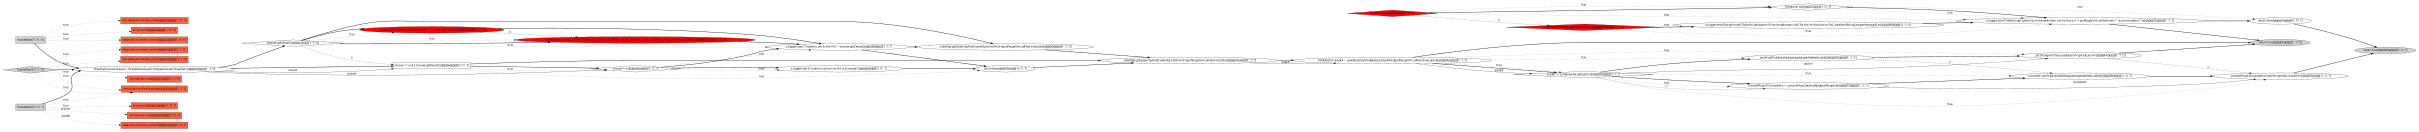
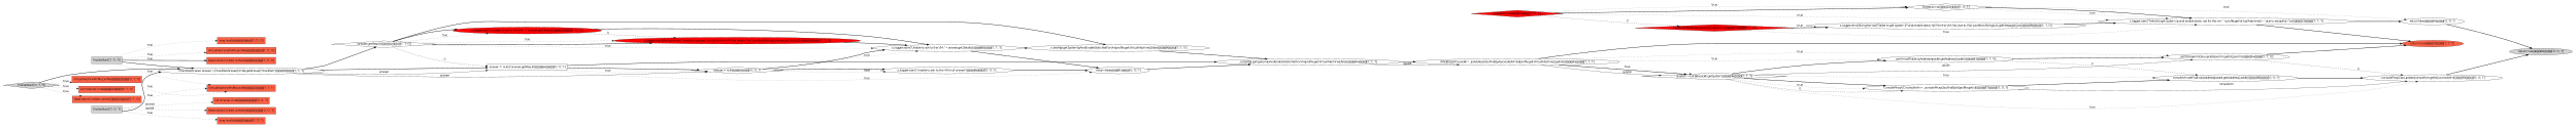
  digraph {
    fontname=Montserrat
    rankdir=LR
    node [fillcolor=white fontname=Montserrat shape=ellipse style=filled]
    edge [fontname=Montserrat style=bold]
    n1 [fillcolor=tomato label="VirtualMachineProfile profile@@@2@@@['1', '0', '0']" shape=box]
    n2 [label="s_logger.warn(\"Failed to get system ip and enable static nat for the vm \" + profile.getVirtualMachine() + \" due to exception \",ex)@@@23@@@['1', '1', '1']"]
    n3 [label="return false@@@24@@@['0', '0', '1']"]
-   n4 [fillcolor=lightgray label="return true@@@21@@@['1', '1', '0']"]
+   n4 [fillcolor=tomato label="return true@@@21@@@['1', '1', '0']"]
    n5 [fillcolor=lightgray label="return true@@@26@@@['0', '0', '1']"]
    n6 [fillcolor=tomato label="Commands cmds@@@2@@@['0', '1', '0']" shape=box]
    n7 [label="Exception ex@@@22@@@['1', '0', '1']" shape=diamond]
    n8 [label="s_logger.warn(\"Unable to ssh to the VM: \" + answer.getDetails())@@@6@@@['1', '1', '1']"]
    n9 [label="_rulesMgr.getSystemIpAndEnableStaticNatForVm(profile.getVirtualMachine(),false)@@@9@@@['1', '1', '0']"]
    n10 [label="return false@@@11@@@['0', '0', '1']"]
    n11 [label="_rulesMgr.getSystemIpAndEnableStaticNatForVm(profile.getVirtualMachine(),false)@@@14@@@['1', '1', '1']"]
    n12 [label="CheckSshAnswer answer = (CheckSshAnswer)cmds.getAnswer(\"checkSsh\")@@@3@@@['1', '1', '1']"]
    n13 [label="answer != null@@@5@@@['0', '0', '1']" shape=diamond]
    n14 [label="answer == null || !answer.getResult()@@@4@@@['0', '0', '1']" shape=box]
    n15 [label="!answer.getResult()@@@4@@@['1', '1', '0']" shape=diamond]
    n16 [label="s_logger.warn(\"Unable to ssh to the VM: null answer\")@@@9@@@['0', '0', '1']"]
    n17 [fillcolor=red label="s_logger.warn(\"Unable to ssh to the VM: \" + answer.getDetails())@@@5@@@['1', '0', '0']"]
    n18 [fillcolor=red label="s_logger.warn(String.format(\"Unable to connect via SSH to the VM (%s( due to (%s( \",profile.toString(),answer.getDetails()))@@@5@@@['0', '1', '0']"]
    n19 [fillcolor=tomato label="VirtualMachineProfile profile@@@2@@@['1', '1', '1']" shape=box]
    n20 [fillcolor=lightgray label="finalizeStart['1', '0', '0']" shape=box]
    n21 [fillcolor=tomato label="long hostId@@@2@@@['1', '0', '0']" shape=box]
    n22 [fillcolor=tomato label="ReservationContext context@@@2@@@['1', '0', '0']" shape=box]
    n23 [label="IPAddressVO ipaddr = _ipAddressDao.findByAssociatedVmId(profile.getVirtualMachine().getId())@@@15@@@['1', '1', '1']"]
    n24 [fillcolor=tomato label="Commands cmds@@@2@@@['0', '0', '1']" shape=box]
    n25 [fillcolor=lightgray label="finalizeStart['0', '1', '0']" shape=diamond]
    n26 [fillcolor=tomato label="ReservationContext context@@@2@@@['0', '1', '0']" shape=box]
    n27 [fillcolor=tomato label="VirtualMachineProfile profile@@@2@@@['0', '1', '0']" shape=box]
    n28 [label="_secStorageVmDao.update(secVm.getId(),secVm)@@@14@@@['1', '1', '0']"]
    n29 [label="ipaddr != null && ipaddr.getSystem()@@@16@@@['1', '1', '1']" shape=diamond]
    n30 [label="secVm.setPublicIpAddress(ipaddr.getAddress().addr())@@@13@@@['1', '1', '0']"]
    n31 [label="_consoleProxyDao.update(consoleVm.getId(),consoleVm)@@@19@@@['0', '0', '1']"]
    n32 [label="consoleVm.setPublicIpAddress(ipaddr.getAddress().addr())@@@18@@@['0', '0', '1']"]
    n33 [label="ConsoleProxyVO consoleVm = _consoleProxyDao.findById(profile.getId())@@@17@@@['0', '0', '1']"]
    n34 [label="s_logger.error(String.format(\"Failed to get system IP and enable static NAT for the VM (%s( due to (%s(.\",profile.toString(),ex.getMessage()),ex)@@@18@@@['0', '1', '0']"]
    n35 [fillcolor=tomato label="ReservationContext context@@@2@@@['0', '0', '1']" shape=box]
    n36 [fillcolor=lightgray label="finalizeStart['0', '0', '1']" shape=box]
    n37 [fillcolor=tomato label="long hostId@@@2@@@['0', '0', '1']" shape=box]
    n38 [fillcolor=red label="InsufficientAddressCapacityException ex@@@17@@@['0', '1', '0']" shape=diamond]
    n39 [fillcolor=red label="Exception ex@@@17@@@['1', '0', '0']" shape=diamond]
    n2 -> n3
    n2 -> n4
    n3 -> n5
    n7 -> n2 [label=true style=dotted]
    n7 -> n2
    n7 -> n3 [label=true style=dotted]
    n8 -> n9
    n8 -> n10
    n9 -> n11
    n10 -> n11
    n11 -> n23
    n11 -> n23 [label=ipaddr style=solid]
    n12 -> n13 [label=answer style=solid]
    n12 -> n14
    n12 -> n14 [label=answer style=solid]
    n12 -> n15
    n13 -> n8 [label=true style=dotted]
    n13 -> n8
    n13 -> n16 [label=false style=dotted]
    n13 -> n16
    n14 -> n10 [label=true style=dotted]
    n14 -> n11
    n14 -> n13 [label=true style=dotted]
    n14 -> n13
    n15 -> n8 [label=true style=dotted]
    n15 -> n9
    n15 -> n14 [label=0 style=dashed]
    n15 -> n17
    n15 -> n17 [label=true style=dotted]
    n15 -> n18
    n15 -> n18 [label=true style=dotted]
    n16 -> n10
    n17 -> n8
    n17 -> n18 [label=0 style=dashed]
    n18 -> n8
    n20 -> n1 [label=true style=dotted]
    n20 -> n12
    n20 -> n19 [label=true style=dotted]
    n20 -> n21 [label=true style=dotted]
-   n20 -> n22 [label=true style=dotted]
+   n20 -> n22 [label=true]
    n23 -> n4
    n23 -> n28 [label=true style=dotted]
    n23 -> n29 [label=true style=dotted]
    n23 -> n29
    n23 -> n29 [label=ipaddr style=solid]
    n23 -> n30 [label=true style=dotted]
    n25 -> n6 [label=true style=dotted]
    n25 -> n12
-   n25 -> n19 [label=true style=dotted]
+   n27 -> n19 [label=true style=dotted]
    n25 -> n26 [label=true style=dotted]
    n25 -> n27 [label=true style=dotted]
    n28 -> n4
    n28 -> n31 [label=0 style=dashed]
    n29 -> n28 [label=secVm style=solid]
    n29 -> n30
    n29 -> n31 [label=true style=dotted]
    n29 -> n32 [label=true style=dotted]
    n29 -> n33 [label=true style=dotted]
    n29 -> n33 [label=0 style=dashed]
    n29 -> n33
    n30 -> n28
    n30 -> n32 [label=0 style=dashed]
    n31 -> n5
    n32 -> n31
    n33 -> n31 [label=consoleVm style=solid]
    n33 -> n32
    n34 -> n2
    n36 -> n12
    n36 -> n19 [label=true style=dotted]
    n36 -> n24 [label=answer style=dotted]
    n36 -> n35 [label=ipaddr style=dotted]
    n36 -> n37 [label=true style=dotted]
    n38 -> n2 [label=true style=dotted]
    n38 -> n34 [label=true style=dotted]
    n38 -> n34
    n39 -> n2 [label=true style=dotted]
    n39 -> n7
    n39 -> n7 [label=true style=dotted]
    n39 -> n38 [label=0 style=dashed]
  }
